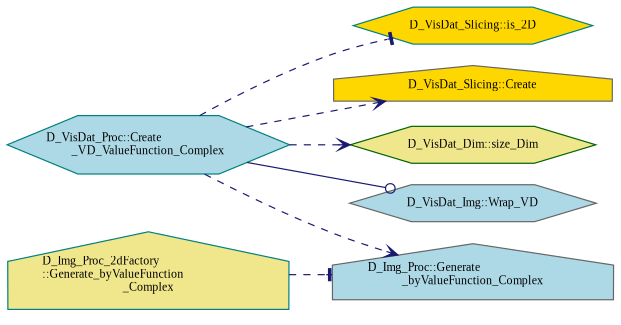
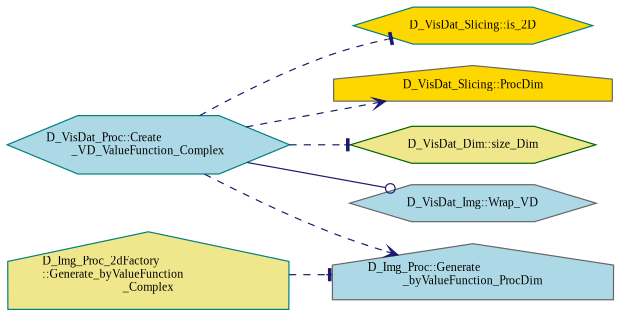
  digraph {
    fontname="Liberation Serif"
    rankdir=LR
    node [color=teal fillcolor=lightblue fontname="Liberation Serif" fontsize=10 shape=hexagon style=filled]
    edge [arrowhead=tee color=midnightblue fontname="Liberation Serif" fontsize=10 labelfontname=Helvetica labelfontsize=10 style=dashed]
    n1 [fontcolor=black height=0.2 label="D_VisDat_Proc::Create\l_VD_ValueFunction_Complex" width=0.4]
    n2 [fillcolor=gold height=0.2 label="D_VisDat_Slicing::is_2D" width=0.4]
-   n3 [color=gray40 fillcolor=gold height=0.2 label="D_VisDat_Slicing::Create" shape=house width=0.4]
+   n3 [color=gray40 fillcolor=gold height=0.2 label="D_VisDat_Slicing::ProcDim" shape=house width=0.4]
    n4 [color=darkgreen fillcolor=khaki height=0.2 label="D_VisDat_Dim::size_Dim" width=0.4]
    n5 [color=gray40 height=0.2 label="D_VisDat_Img::Wrap_VD" width=0.4]
-   n6 [color=gray40 height=0.2 label="D_Img_Proc::Generate\l_byValueFunction_Complex" shape=house width=0.4]
+   n6 [color=gray40 height=0.2 label="D_Img_Proc::Generate\l_byValueFunction_ProcDim" shape=house width=0.4]
    n7 [fillcolor=khaki height=0.2 label="D_Img_Proc_2dFactory\l::Generate_byValueFunction\l_Complex" shape=house width=0.4]
    n1 -> n2
    n1 -> n3 [arrowhead=vee]
-   n1 -> n4 [arrowhead=vee]
+   n1 -> n4
    n1 -> n5 [arrowhead=odot style=solid]
    n1 -> n6 [arrowhead=vee]
    n7 -> n6
  }
